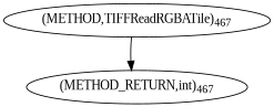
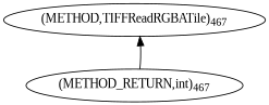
  digraph {
    fontname="Liberation Serif"
    node [fontname="Liberation Serif"]
    n1 [label=<(METHOD,TIFFReadRGBATile)<SUB>467</SUB>>]
    n2 [label=<(METHOD_RETURN,int)<SUB>467</SUB>>]
-   n1 -> n2 [fontname="Liberation Serif"]
+   n2 -> n1 [fontname="Liberation Serif"]
  }
